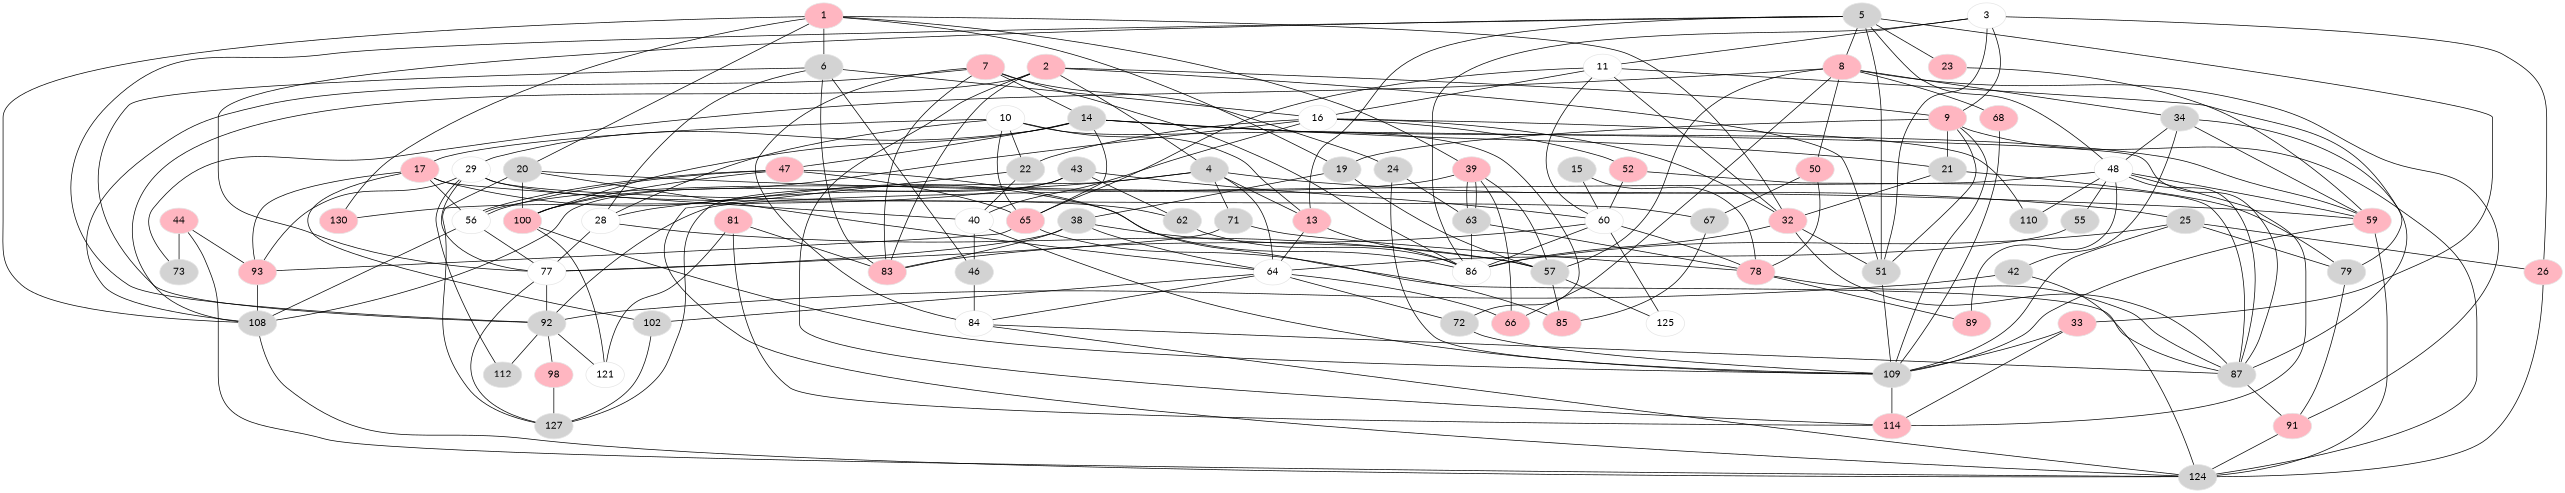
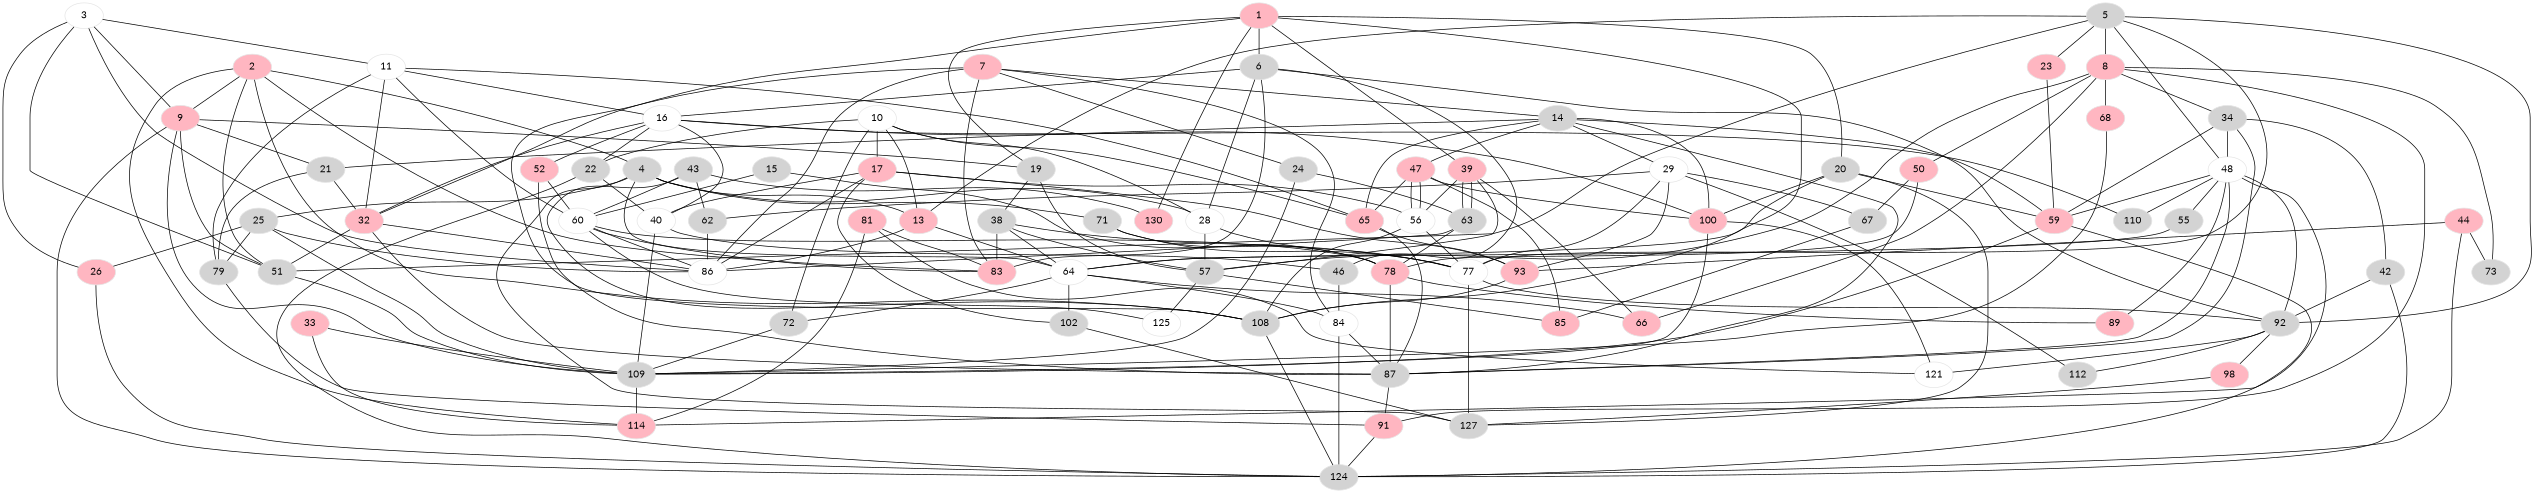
  graph {
    fontname=Lato
    node [color=gray90 fillcolor=lightgrey fontname=Lato style=filled]
    edge [fontname=Lato]
    1 [fillcolor=lightpink super="+41"]
    6 [super="+101"]
    19
    20 [super="+113"]
    32 [fillcolor=lightpink super="+68"]
    39 [fillcolor=lightpink super="+95"]
    108 [super="+116"]
    130 [fillcolor=lightpink]
    83 [fillcolor=lightpink]
    n10 [fillcolor=white label=28 super="+99"]
    92 [super="+107"]
    16 [fillcolor=white super="+97"]
    46 [super="+74"]
    57 [super="+61"]
    38 [super="+123"]
    64 [fillcolor=white super="+117"]
    127
    59 [fillcolor=lightpink]
    100 [fillcolor=lightpink super="+126"]
    51 [super="+53"]
    86 [fillcolor=white super="+115"]
    87 [super="+90"]
    66 [fillcolor=lightpink]
    56 [fillcolor=white super="+69"]
    63 [super="+111"]
    124 [super="+128"]
    2 [fillcolor=lightpink super="+76"]
    4 [super="+12"]
    9 [fillcolor=lightpink super="+35"]
    114 [fillcolor=lightpink]
    13 [fillcolor=lightpink super="+36"]
    25 [super="+31"]
    71
    21 [super="+82"]
    109 [super="+118"]
    3 [fillcolor=white super="+18"]
    11 [fillcolor=white super="+28"]
    26 [fillcolor=lightpink]
    65 [fillcolor=lightpink super="+94"]
    60 [fillcolor=white super="+88"]
    79 [super="+119"]
    77 [fillcolor=white super="+120"]
    84 [fillcolor=white super="+129"]
    72
    102 [super="+106"]
    78 [fillcolor=lightpink super="+104"]
    5 [super="+54"]
    8 [fillcolor=lightpink super="+49"]
    23 [fillcolor=lightpink]
    33 [fillcolor=lightpink]
    48 [fillcolor=white super="+96"]
    34 [super="+75"]
    50 [fillcolor=lightpink]
    n54 [fillcolor=lightpink label=68]
    73
    91 [fillcolor=lightpink]
    110
    55
    89 [fillcolor=lightpink]
    112
    121 [fillcolor=white]
    98 [fillcolor=lightpink]
    22
    40 [fillcolor=white super="+70"]
    52 [fillcolor=lightpink]
    7 [fillcolor=lightpink super="+37"]
    14 [super="+122"]
    24
    29 [fillcolor=white super="+30"]
    47 [fillcolor=lightpink]
    42 [super="+80"]
    67
    85 [fillcolor=lightpink]
    125 [fillcolor=white]
    10 [fillcolor=white super="+103"]
    17 [fillcolor=lightpink super="+105"]
    93 [fillcolor=lightpink]
    62
    15
    43 [super="+45"]
    44 [fillcolor=lightpink]
    81 [fillcolor=lightpink]
    1 -- 6
    1 -- 19
    1 -- 20
    1 -- 32
    1 -- 39
    1 -- 108
    1 -- 130
    6 -- 83
    6 -- n10
    6 -- 92
    6 -- 16
    6 -- 46
    19 -- 57
    19 -- 38
    20 -- 64
    20 -- 127
    20 -- 59
    20 -- 100
    32 -- 51
    32 -- 86
    32 -- 87
    39 -- 57
    39 -- 66
    39 -- 56
    39 -- 63
    39 -- 63
    108 -- 124
    n10 -- 57
    n10 -- 77
    92 -- 112
    92 -- 121
    92 -- 98
    16 -- 32
    16 -- 100
    16 -- 110
    16 -- 22
    16 -- 40
    16 -- 52
    46 -- 84
    57 -- 85
    57 -- 125
    38 -- 83
    38 -- 57
    38 -- 64
    38 -- 77
    64 -- 66
    64 -- 84
    64 -- 72
    64 -- 102
    59 -- 124
    59 -- 109
    100 -- 109
    100 -- 121
    51 -- 109
    87 -- 91
    56 -- 108
    56 -- 77
    63 -- 86
    63 -- 78
    2 -- 108
    2 -- 83
    2 -- 51
    2 -- 4
    2 -- 9
    2 -- 114
    4 -- n10
    4 -- 64
    4 -- 127
    4 -- 13
    4 -- 25
    4 -- 71
    9 -- 19
    9 -- 51
    9 -- 124
    9 -- 21
    9 -- 109
    13 -- 64
    13 -- 86
    25 -- 86
    25 -- 109
    25 -- 26
    25 -- 79
    71 -- 77
    71 -- 78
    21 -- 32
    21 -- 79
    109 -- 114
    3 -- 51
    3 -- 86
    3 -- 9
    3 -- 11
    3 -- 26
    11 -- 32
    11 -- 16
    11 -- 65
    11 -- 60
    11 -- 79
    26 -- 124
    65 -- 87
    65 -- 93
    60 -- 83
    60 -- 86
    60 -- 78
    60 -- 125
    79 -- 91
    77 -- 92
    77 -- 127
    84 -- 87
    84 -- 124
    72 -- 109
    102 -- 127
    78 -- 87
    78 -- 89
    5 -- 92
    5 -- 51
    5 -- 13
    5 -- 77
    5 -- 8
    5 -- 23
-   5 -- 33
    5 -- 48
    8 -- 57
    8 -- 66
    8 -- 34
    8 -- 50
    8 -- n54
    8 -- 73
    8 -- 91
    23 -- 59
    33 -- 114
    33 -- 109
    48 -- 92
    48 -- 59
    48 -- 87
    48 -- 114
    48 -- 110
    48 -- 55
    48 -- 89
    34 -- 59
    34 -- 87
    34 -- 48
    34 -- 42
    50 -- 78
    50 -- 67
    n54 -- 109
    91 -- 124
    55 -- 64
    98 -- 127
    22 -- 124
    22 -- 40
    40 -- 46 [weight=2]
    40 -- 109
    52 -- 87
    52 -- 60
    7 -- 108
    7 -- 83
    7 -- 86
    7 -- 84
    7 -- 14
    7 -- 24
    14 -- 59
    14 -- 100
    14 -- 87
    14 -- 21
    14 -- 65
    14 -- 29
    14 -- 47
    24 -- 63
    24 -- 109
    29 -- 77
    29 -- 112
    29 -- 67 [weight=2]
    29 -- 93
    29 -- 62
    47 -- 100
    47 -- 56
    47 -- 56
    47 -- 65
    47 -- 85
    42 -- 92
    42 -- 124
    67 -- 85
    10 -- n10
    10 -- 13
    10 -- 65
    10 -- 72
    10 -- 22
    10 -- 17
    17 -- 86
    17 -- 56
    17 -- 102
    17 -- 40
    17 -- 93
    93 -- 108
    62 -- 86
    15 -- 60
    15 -- 78
    43 -- 108
    43 -- 130
    43 -- 60 [weight=2]
    43 -- 62
    44 -- 124
    44 -- 73
    44 -- 93
    81 -- 83
    81 -- 114
    81 -- 121
  }
